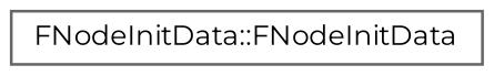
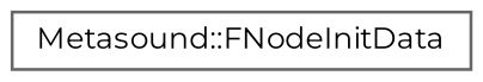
  digraph {
    rankdir=LR
    fontname=Montserrat
-   n1 [color=grey40 fillcolor=white fontname=Montserrat fontsize=10 height=0.2 label="FNodeInitData::FNodeInitData" shape=box style=filled width=0.4]
+   n1 [color=grey40 fillcolor=white fontname=Montserrat fontsize=10 height=0.2 label="Metasound::FNodeInitData" shape=box style=filled width=0.4]
  }
